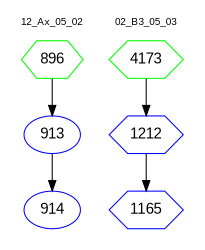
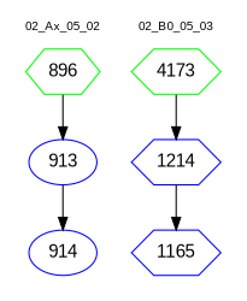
  digraph {
    fontname="Liberation Sans"
    node [color=blue fontname="Liberation Sans" shape=hexagon]
    edge [color=black fontname="Liberation Sans"]
    n1 [color=green label=896]
    n2 [label=913 shape=ellipse]
    n3 [label=914 shape=ellipse]
    n4 [color=green label=4173]
-   n5 [label=1212]
+   n5 [label=1214]
    n6 [label=1165]
    subgraph cluster_1 {
      color=white
      fontsize=10
-     label="12_Ax_05_02"
+     label="02_Ax_05_02"
      n1
      n2
      n3
    }
    subgraph cluster_2 {
      color=white
      fontsize=10
-     label="02_B3_05_03"
+     label="02_B0_05_03"
      n4
      n5
      n6
    }
    n1 -> n2
    n2 -> n3
    n4 -> n5
    n5 -> n6
  }
